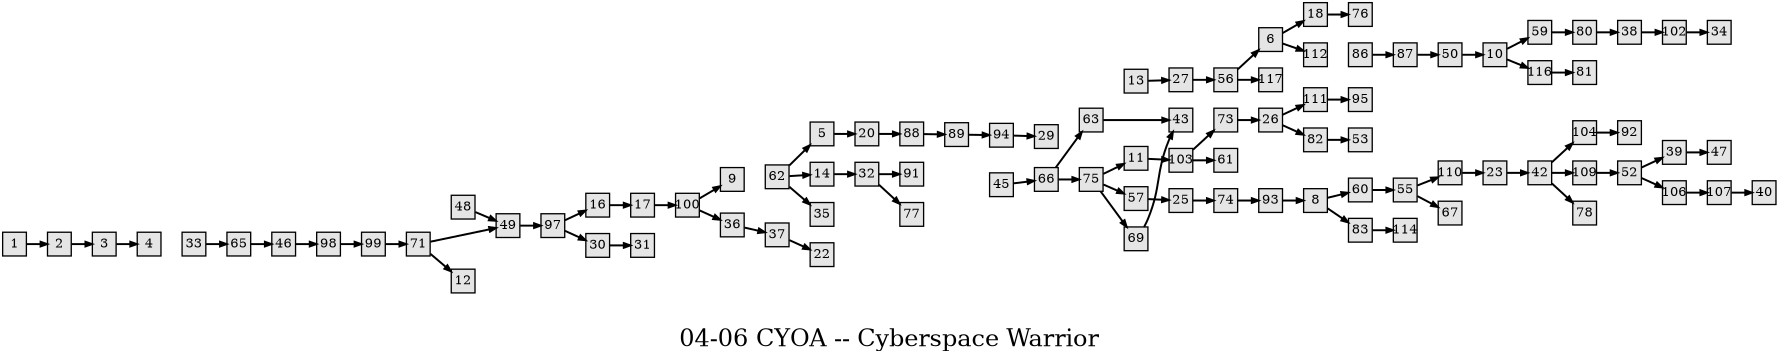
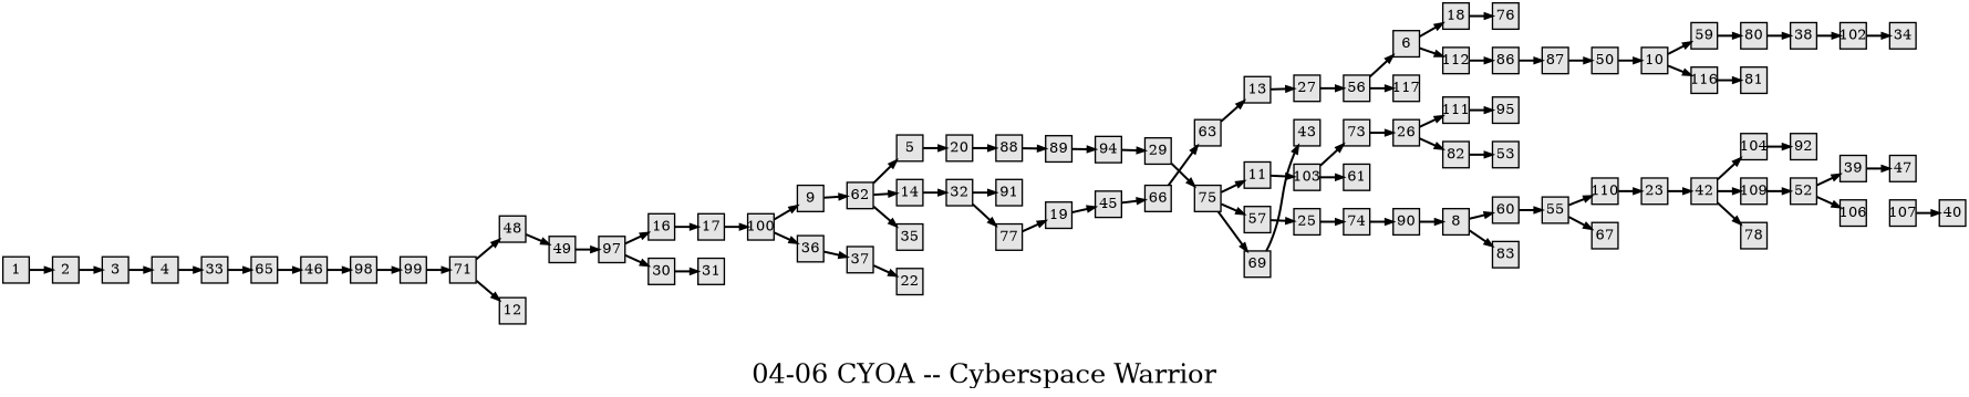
  digraph {
    fontsize=36
    label="04-06 CYOA -- Cyberspace Warrior"
    nodesep=0.35
    ordering=out
    rankdir=LR
    ranksep=0.45
    node [fillcolor=grey90 fixedsize=true fontsize=20 labelfloat=true margin="0,0" penwidth=2 regular=true shape=rect style=filled]
    edge [fontsize=12 labelfloat=true penwidth=3]
    1
    2
    3
    4
    33
    65
    46
    5
    20
    88
    89
    6
    18
    112
    76
    86
    87
    8
    60
    83
    55
-   114
    110
    67
    9
    62
    14
    35
    32
    11
    103
    73
    61
    26
    13
    27
    56
    117
    91
    77
+   19
    16
    17
    100
    36
    37
    45
    66
    63
    94
    23
    42
    104
    109
    78
    92
    52
    25
    74
-   93
+   93 [label=90]
    111
    82
    95
    53
    29
    75
    57
    69
    30
    31
    98
    22
    38
    102
    n75 [label=34]
    39
    47
    106
    99
    71
    48
    49
    97
    n84 [label=10]
    50
    59
    116
    80
    81
    107
    40
    43
    12
    1 -> 2
    2 -> 3
    3 -> 4
+   4 -> 33
    33 -> 65
    65 -> 46
    46 -> 98
    5 -> 20
    20 -> 88
    88 -> 89
    89 -> 94
    6 -> 18
    6 -> 112
    18 -> 76
+   112 -> 86
    86 -> 87
    87 -> 50
    8 -> 60
    8 -> 83
    60 -> 55
-   83 -> 114
    55 -> 110
    55 -> 67
    110 -> 23
+   9 -> 62
    62 -> 5
    62 -> 14
    62 -> 35
    14 -> 32
    32 -> 91
    32 -> 77
    11 -> 103
    103 -> 73
    103 -> 61
    73 -> 26
    26 -> 111
    26 -> 82
    13 -> 27
    27 -> 56
    56 -> 6
    56 -> 117
+   77 -> 19
+   19 -> 45
    16 -> 17
    17 -> 100
    100 -> 9
    100 -> 36
    36 -> 37
    37 -> 22
    45 -> 66
    66 -> 63
-   63 -> 43
+   63 -> 13
    94 -> 29
    23 -> 42
    42 -> 104
    42 -> 109
    42 -> 78
    104 -> 92
    109 -> 52
    52 -> 39
    52 -> 106
    25 -> 74
    74 -> 93
    93 -> 8
    111 -> 95
    82 -> 53
-   66 -> 75
+   29 -> 75
    75 -> 11
    75 -> 57
    75 -> 69
    57 -> 25
    69 -> 43
    30 -> 31
    98 -> 99
    38 -> 102
    102 -> n75
    39 -> 47
-   106 -> 107
    99 -> 71
-   71 -> 49
+   71 -> 48
    71 -> 12
    48 -> 49
    49 -> 97
    97 -> 16
    97 -> 30
    n84 -> 59
    n84 -> 116
    50 -> n84
    59 -> 80
    116 -> 81
    80 -> 38
    107 -> 40
  }
